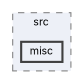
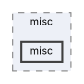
  digraph {
    compound=true
    rankdir=LR
    fontname=Inter
    n1 [color=grey25 fillcolor="#edf0f7" fontname=Inter fontsize=10 height=0.2 label=misc shape=box style="filled,bold" width=0.4]
    subgraph cluster_1 {
      bgcolor="#edf0f7"
      fontsize=10
-     label=src
+     label=misc
      pencolor=grey50
      style="filled,dashed"
      n1
    }
  }
